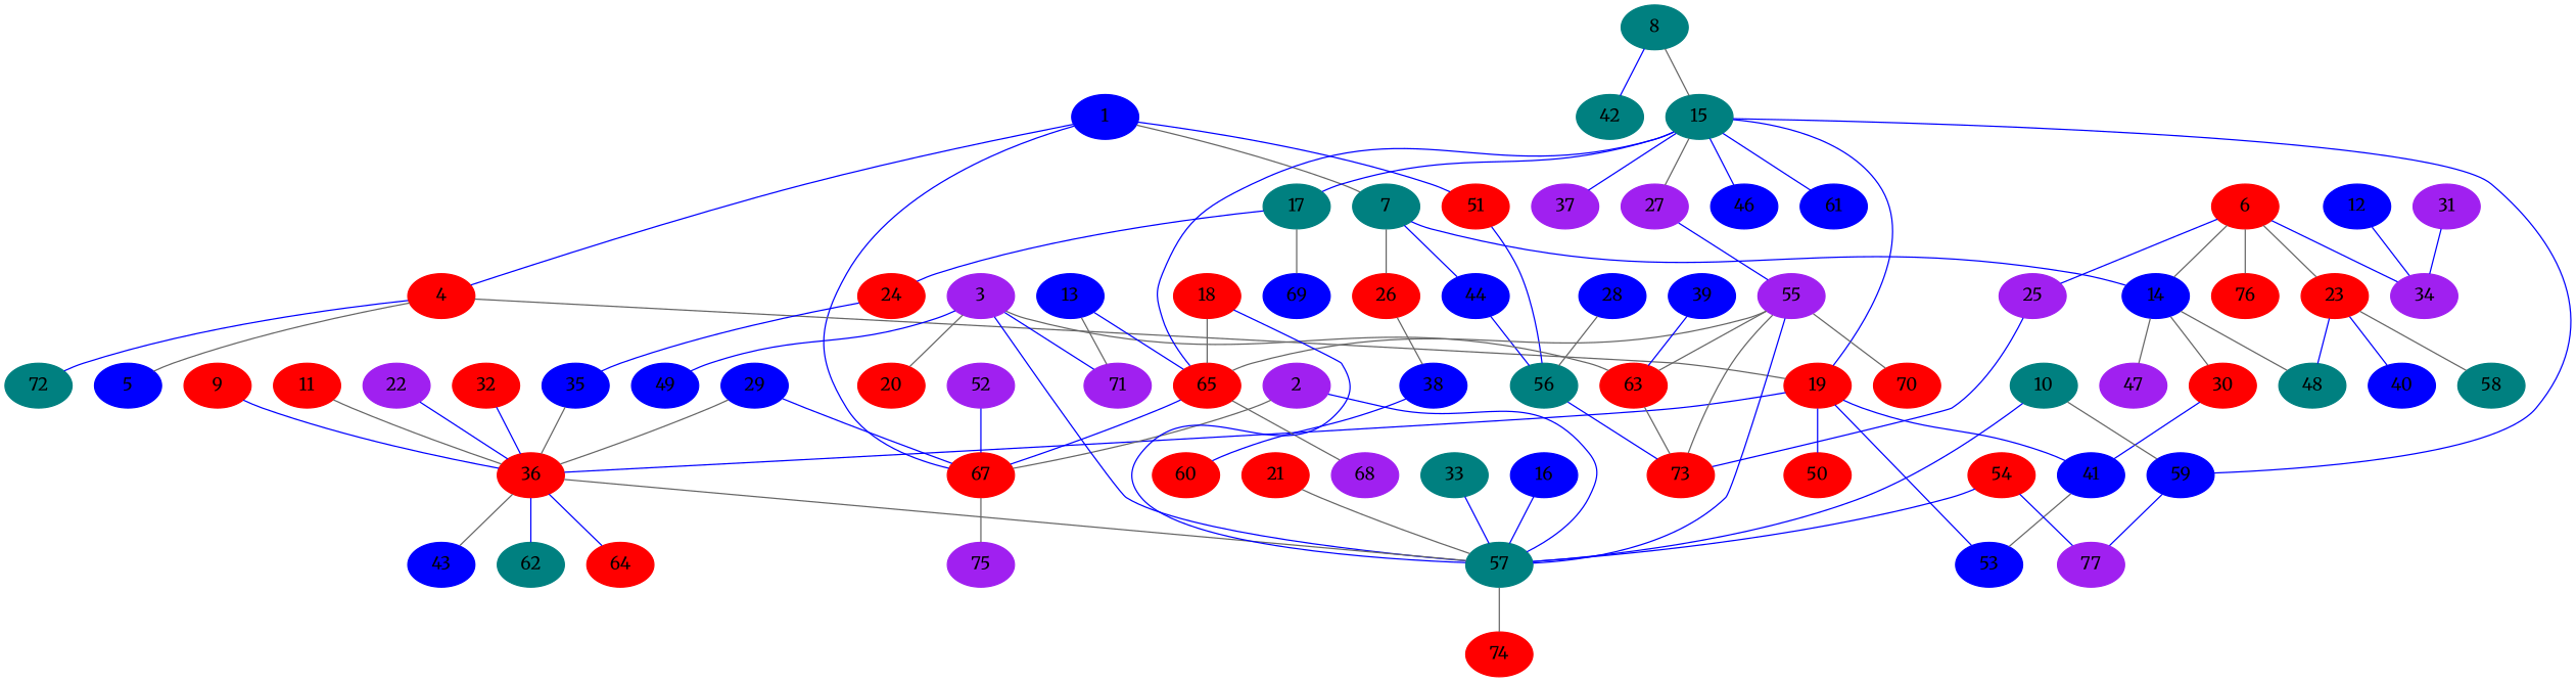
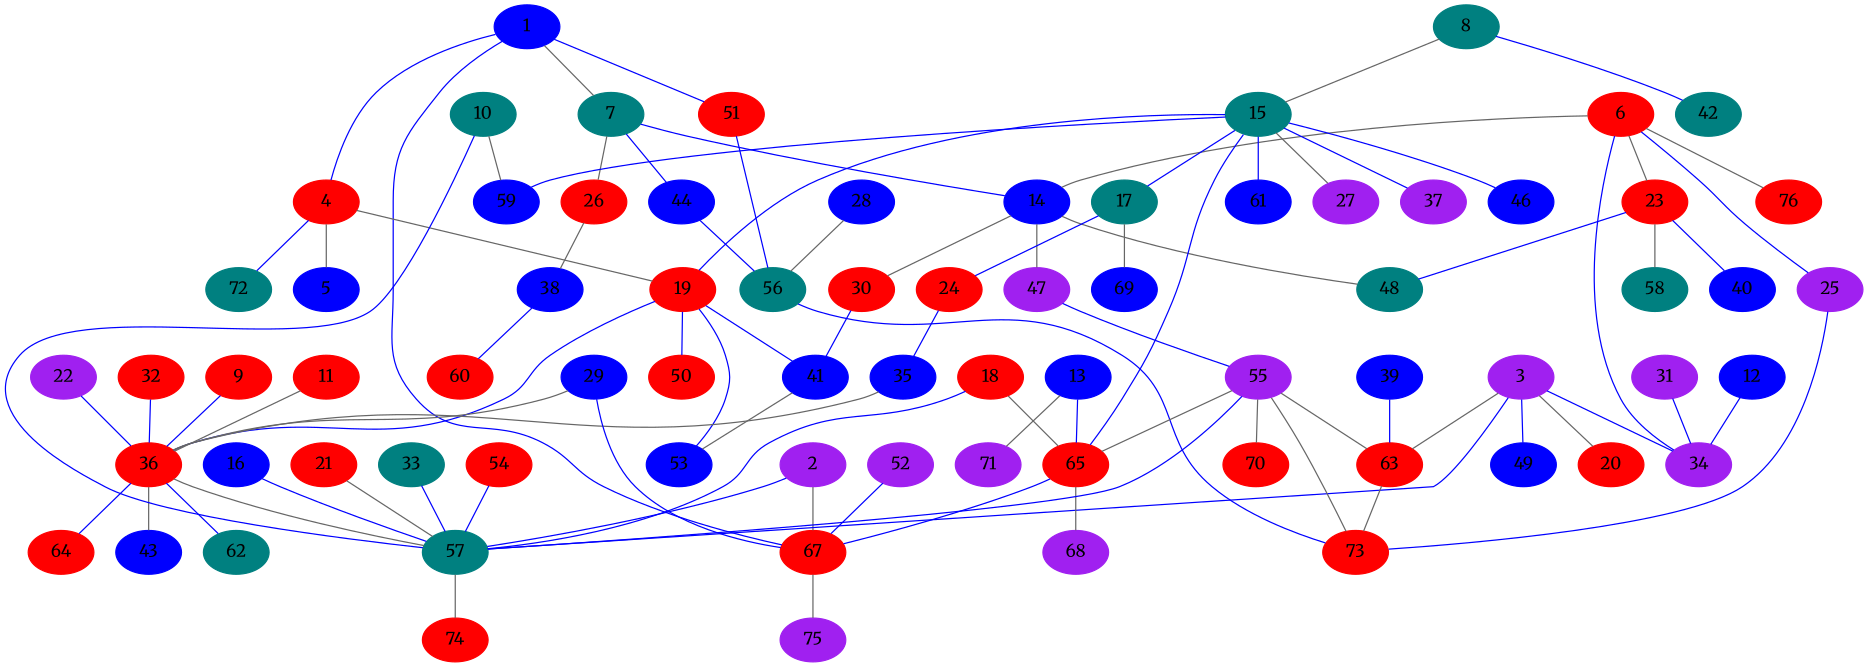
  graph {
    fontname=Merriweather
    node [color=red fontname=Merriweather style=filled]
    edge [color=blue fontname=Merriweather weight=1.0]
    1 [color=blue]
    4
    7 [color=teal]
    51
    67
    5 [color=blue]
    19
    72 [color=teal]
    14 [color=blue]
    26
    44 [color=blue]
    56 [color=teal]
    75 [color=purple]
    2 [color=purple]
    57 [color=teal]
    74
    3 [color=purple]
    20
    34 [color=purple]
    49 [color=blue]
    63
    73
    36
    41 [color=blue]
    50
    53 [color=blue]
    6
    23
    25 [color=purple]
    76
    30
    47 [color=purple]
    48 [color=teal]
    40 [color=blue]
    58 [color=teal]
    38 [color=blue]
    8 [color=teal]
    15 [color=teal]
    42 [color=teal]
    59 [color=blue]
    65
    17 [color=teal]
    27 [color=purple]
    37 [color=purple]
    46 [color=blue]
    61 [color=blue]
    9
    43 [color=blue]
    62 [color=teal]
    64
    10 [color=teal]
-   77 [color=purple]
    11
    12 [color=blue]
    13 [color=blue]
    71 [color=purple]
    68 [color=purple]
    55 [color=purple]
    24
    69 [color=blue]
    16 [color=blue]
    35 [color=blue]
    18
    21
    22 [color=purple]
    60
    28 [color=blue]
    29 [color=blue]
    31 [color=purple]
    32
    33 [color=teal]
    39 [color=blue]
    70
    52 [color=purple]
    54
    1 -- 4
    1 -- 7 [color=gray40]
    1 -- 51
    1 -- 67
    4 -- 5 [color=gray40]
    4 -- 19 [color=gray40]
    4 -- 72
    7 -- 14
    7 -- 26 [color=gray40]
    7 -- 44
    51 -- 56
    67 -- 75 [color=gray40]
    19 -- 36
    19 -- 41
    19 -- 50
    19 -- 53
    14 -- 30 [color=gray40]
    14 -- 47 [color=gray40]
    14 -- 48 [color=gray40]
    26 -- 38 [color=gray40]
    44 -- 56
    56 -- 73
    2 -- 67 [color=gray40]
    2 -- 57
    57 -- 74 [color=gray40]
    3 -- 57
    3 -- 20 [color=gray40]
-   3 -- 71
+   3 -- 34
    3 -- 49
    3 -- 63 [color=gray40]
    63 -- 73 [color=gray40]
    36 -- 57 [color=gray40]
    36 -- 43 [color=gray40]
    36 -- 62
    36 -- 64
    41 -- 53 [color=gray40]
    6 -- 14 [color=gray40]
    6 -- 34
    6 -- 23 [color=gray40]
    6 -- 25
    6 -- 76 [color=gray40]
    23 -- 48
    23 -- 40
    23 -- 58 [color=gray40]
    25 -- 73
    30 -- 41
-   27 -- 55
+   47 -- 55
    38 -- 60
    8 -- 15 [color=gray40]
    8 -- 42
    15 -- 19
    15 -- 59
    15 -- 65
    15 -- 17
    15 -- 27 [color=gray40]
    15 -- 37
    15 -- 46
    15 -- 61
-   59 -- 77
    65 -- 67
    65 -- 68 [color=gray40]
    17 -- 24
    17 -- 69 [color=gray40]
    9 -- 36
    10 -- 57
    10 -- 59 [color=gray40]
    11 -- 36 [color=gray40]
    12 -- 34
    13 -- 65
    13 -- 71 [color=gray40]
    55 -- 57
    55 -- 63 [color=gray40]
    55 -- 73 [color=gray40]
    55 -- 65 [color=gray40]
    55 -- 70 [color=gray40]
    24 -- 35
    16 -- 57
    35 -- 36 [color=gray40]
    18 -- 57
    18 -- 65 [color=gray40]
    21 -- 57 [color=gray40]
    22 -- 36
    28 -- 56 [color=gray40]
    29 -- 67
    29 -- 36 [color=gray40]
    31 -- 34
    32 -- 36
    33 -- 57
    39 -- 63
    52 -- 67
    54 -- 57
-   54 -- 77
  }
